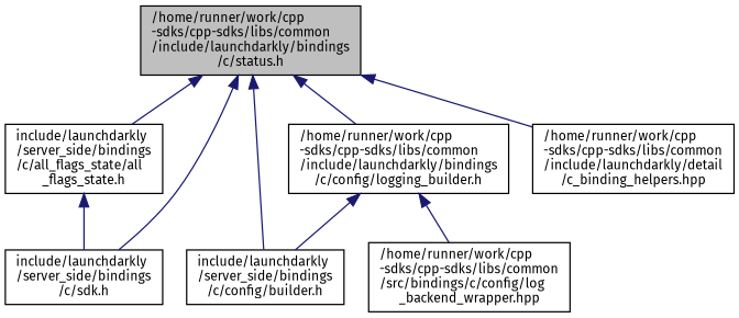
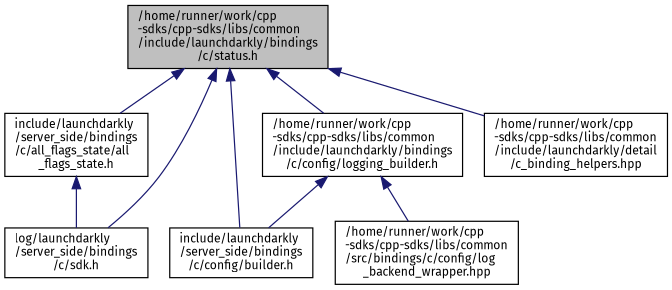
  digraph {
    fontname="Fira Sans"
    node [color=black fillcolor=white fontname="Fira Sans" fontsize=10 shape=record style=filled]
    edge [color=midnightblue dir=back fontname="Fira Sans" fontsize=10 labelfontname=Helvetica labelfontsize=10 style=solid]
    n1 [fillcolor=grey75 fontcolor=black height=0.2 label="/home/runner/work/cpp\l-sdks/cpp-sdks/libs/common\l/include/launchdarkly/bindings\l/c/status.h" width=0.4]
    n2 [height=0.2 label="include/launchdarkly\l/server_side/bindings\l/c/all_flags_state/all\l_flags_state.h" width=0.4]
-   n3 [height=0.2 label="include/launchdarkly\l/server_side/bindings\l/c/sdk.h" width=0.4]
+   n3 [height=0.2 label="log/launchdarkly\l/server_side/bindings\l/c/sdk.h" width=0.4]
    n4 [height=0.2 label="include/launchdarkly\l/server_side/bindings\l/c/config/builder.h" width=0.4]
    n5 [height=0.2 label="/home/runner/work/cpp\l-sdks/cpp-sdks/libs/common\l/include/launchdarkly/bindings\l/c/config/logging_builder.h" width=0.4]
    n6 [height=0.2 label="/home/runner/work/cpp\l-sdks/cpp-sdks/libs/common\l/include/launchdarkly/detail\l/c_binding_helpers.hpp" width=0.4]
    n7 [height=0.2 label="/home/runner/work/cpp\l-sdks/cpp-sdks/libs/common\l/src/bindings/c/config/log\l_backend_wrapper.hpp" width=0.4]
    n1 -> n2
    n1 -> n3
    n1 -> n4
    n1 -> n5
    n1 -> n6
    n2 -> n3
    n5 -> n4
    n5 -> n7
  }
